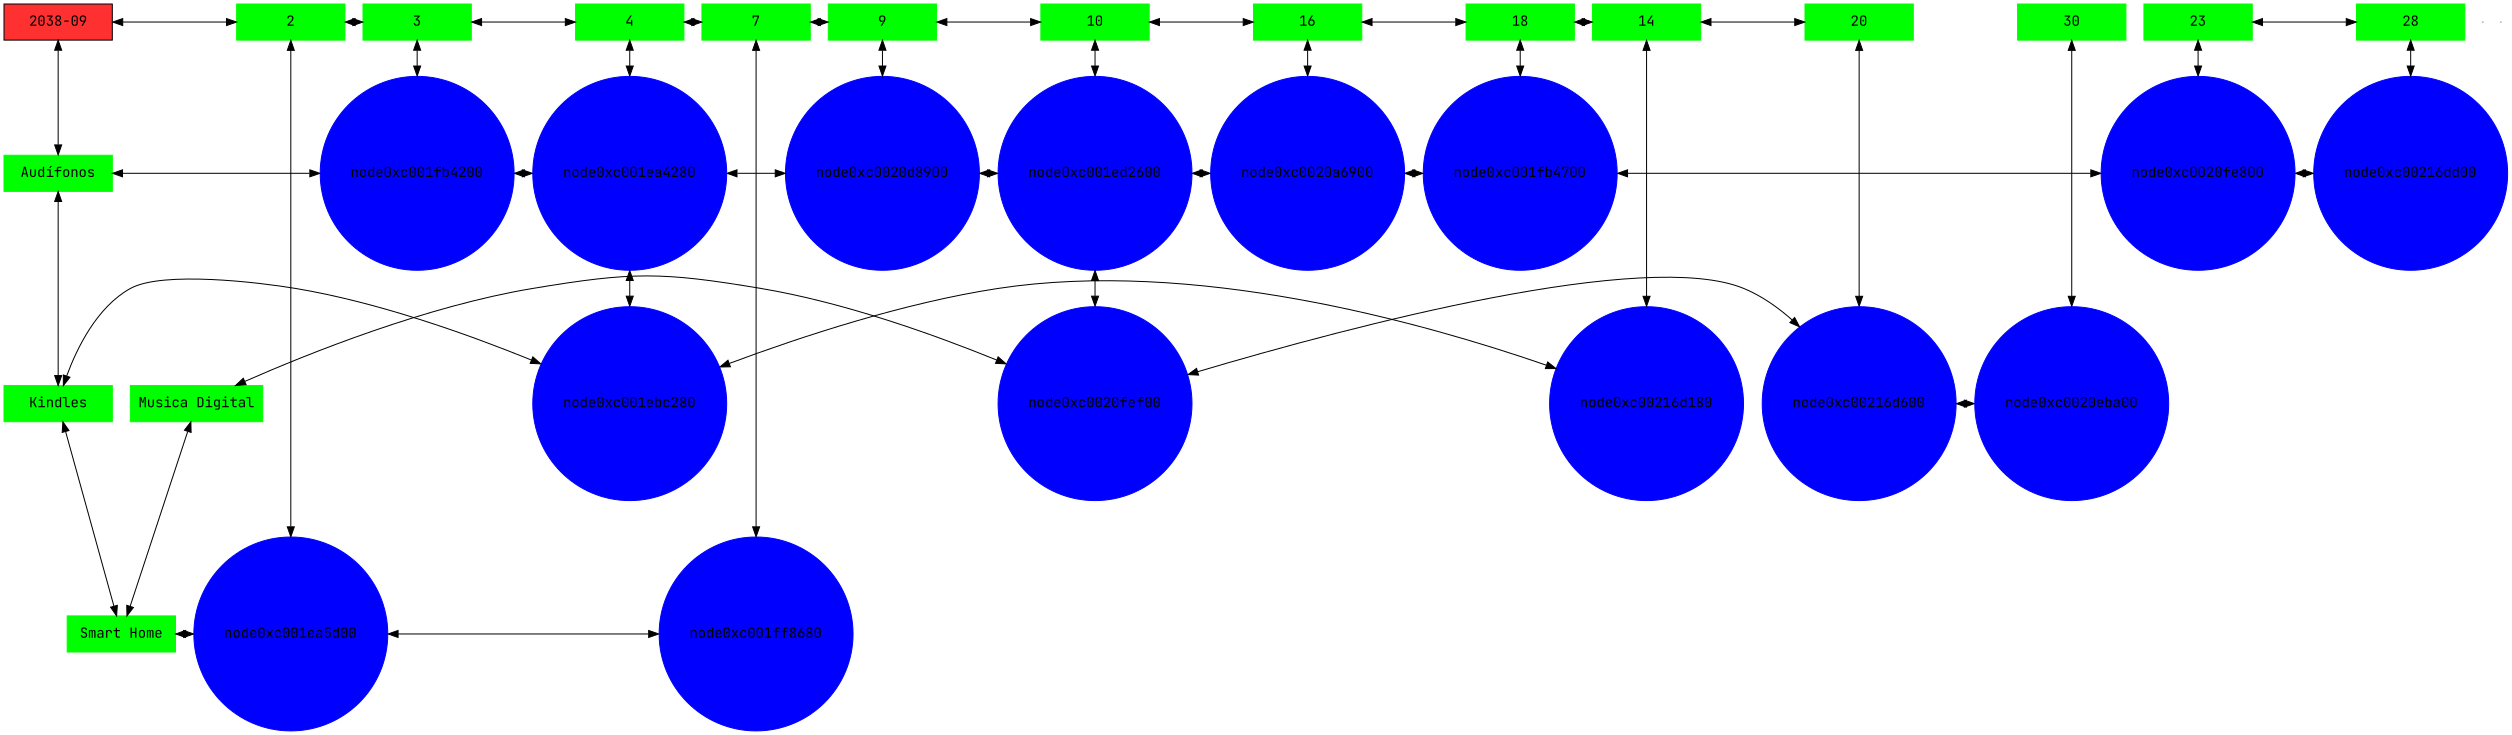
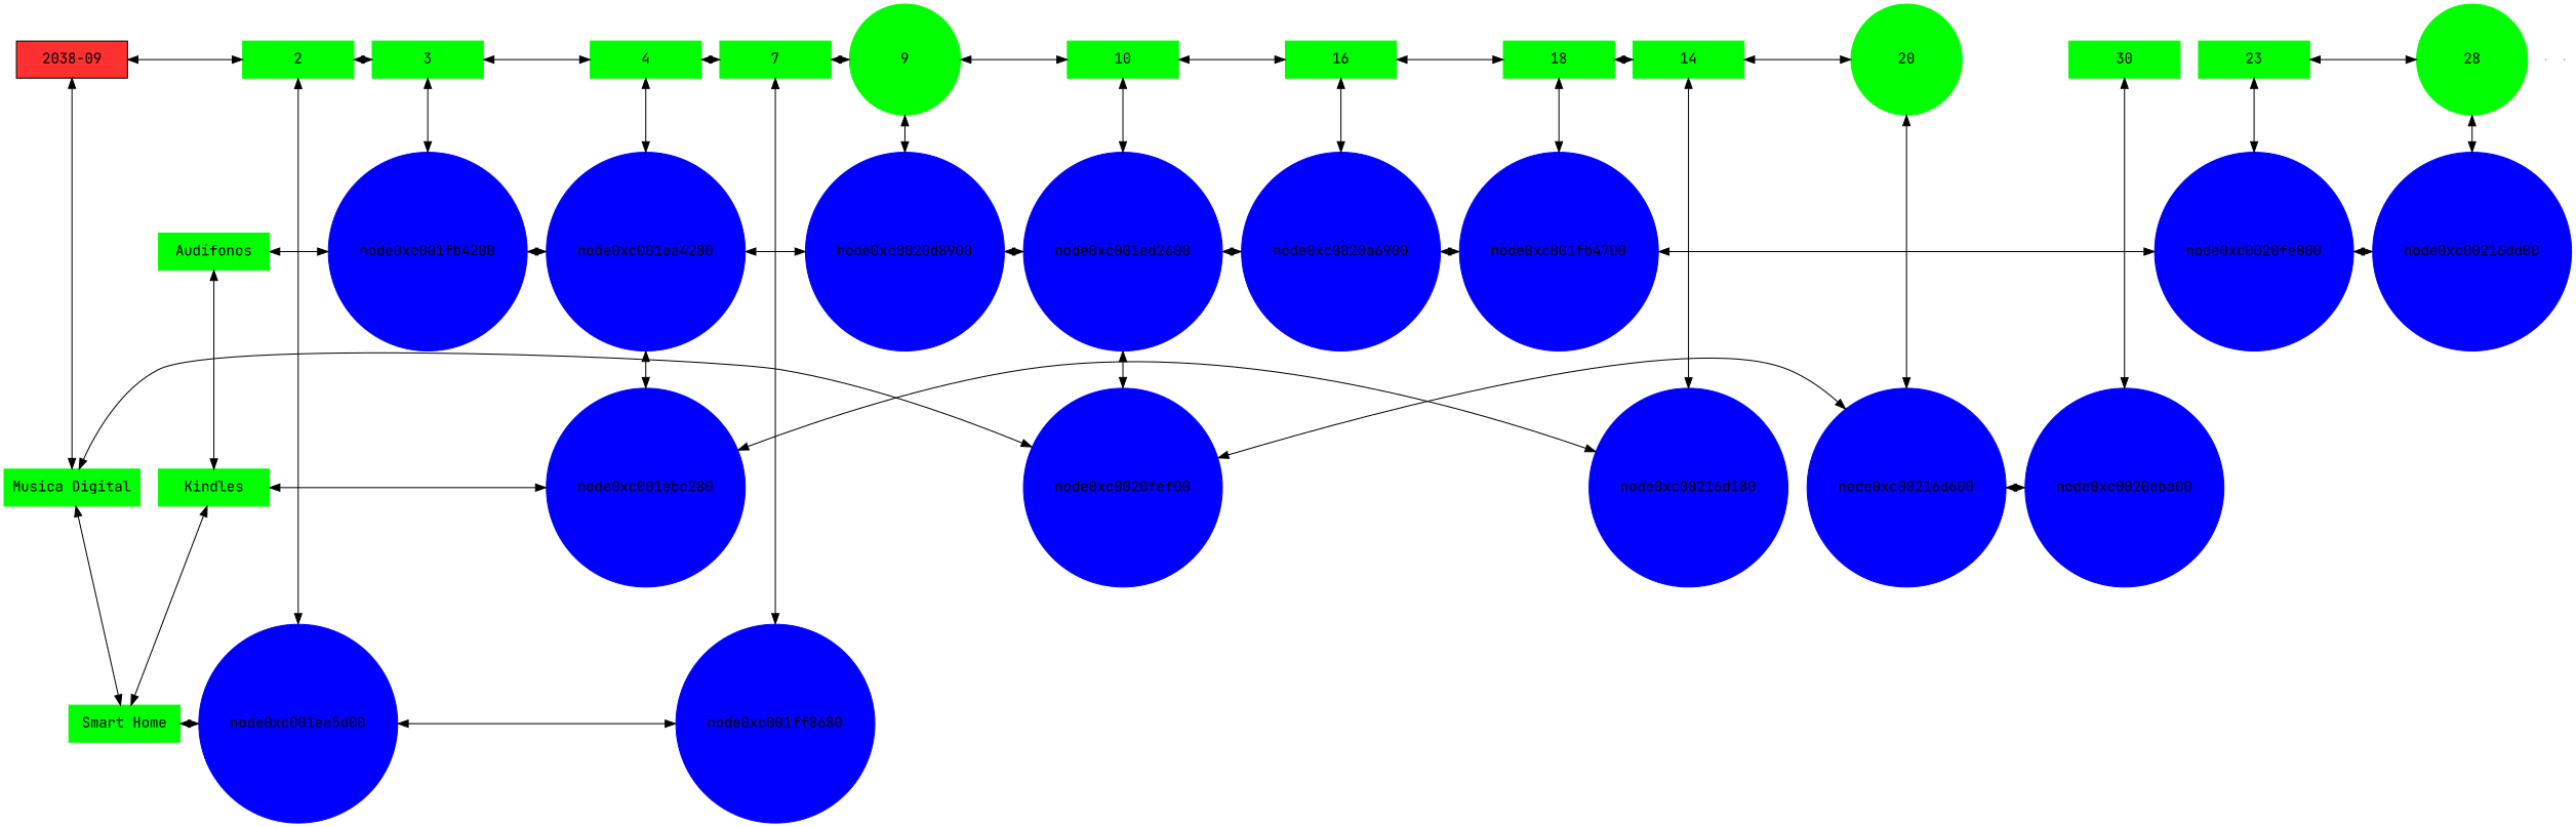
  digraph {
    fontname="JetBrains Mono"
    node [fontname="JetBrains Mono" group=1 shape=box style=filled color=green]
    edge [dir=both fontname="JetBrains Mono"]
    n1 [fillcolor=firebrick1 label="2038-09" width=1.5 color=""]
    n2 [group=2 label=2 width=1.5]
    n3 [group=3 label=3 width=1.5]
    n4 [group=4 label=4 width=1.5]
    n5 [group=7 label=7 width=1.5]
-   n6 [group=9 label=9 width=1.5]
+   n6 [group=9 label=9 shape=circle width=1.5]
    n7 [group=10 label=10 width=1.5]
    n8 [group=16 label=16 width=1.5]
    n9 [group=18 label=18 width=1.5]
    n10 [group=19 label=14 width=1.5]
-   n11 [group=20 label=20 width=1.5]
+   n11 [group=20 label=20 shape=circle width=1.5]
    n12 [group=23 label=23 width=1.5]
-   n13 [group=28 label=28 width=1.5]
+   n13 [group=28 label=28 shape=circle width=1.5]
    n14 [group=30 label=30 width=1.5]
    n15 [label="Audífonos" width=1.5]
    node0xc001fb4200 [color=blue group=3 shape=circle width=0.5]
    node0xc001ea4280 [color=blue group=4 shape=circle width=0.5]
    node0xc0020d8900 [color=blue group=9 shape=circle width=0.5]
    node0xc0020a6900 [color=blue group=16 shape=circle width=0.5]
    node0xc001fb4700 [color=blue group=18 shape=circle width=0.5]
    node0xc001ed2600 [color=blue group=10 shape=circle width=0.5]
    node0xc0020fe800 [color=blue group=23 shape=circle width=0.5]
    node0xc00216dd00 [color=blue group=28 shape=circle width=0.5]
    n24 [label=Kindles width=1.5]
    node0xc001ebc280 [color=blue group=4 shape=circle width=0.5]
    node0xc00216d180 [color=blue group=19 shape=circle width=0.5]
    n27 [label="Musica Digital" width=1.5]
    node0xc0020fef00 [color=blue group=10 shape=circle width=0.5]
    node0xc00216d600 [color=blue group=20 shape=circle width=0.5]
    node0xc0020eba00 [color=blue group=30 shape=circle width=0.5]
    n31 [label="Smart Home" width=1.5]
    node0xc001ea5d00 [color=blue group=2 shape=circle width=0.5]
    node0xc001ff8680 [color=blue group=7 shape=circle width=0.5]
    e0 [shape=point width=0 group="" style="" color=""]
    e1 [shape=point width=0 group="" style="" color=""]
    subgraph sub_1 {
      rank=same
      n1
      n2
    }
    subgraph sub_2 {
      rank=same
      n2
      n3
    }
    subgraph sub_3 {
      rank=same
      n3
      n4
    }
    subgraph sub_4 {
      rank=same
      n4
      n5
    }
    subgraph sub_5 {
      rank=same
      n5
      n6
    }
    subgraph sub_6 {
      rank=same
      n6
      n7
    }
    subgraph sub_7 {
      rank=same
      n7
      n8
    }
    subgraph sub_8 {
      rank=same
      n8
      n9
    }
    subgraph sub_9 {
      rank=same
      n9
      n10
    }
    subgraph sub_10 {
      rank=same
      n10
      n11
    }
    subgraph sub_11 {
      rank=same
      n11
      n12
    }
    subgraph sub_12 {
      rank=same
      n12
      n13
    }
    subgraph sub_13 {
      rank=same
      n13
      n14
    }
    subgraph sub_14 {
      rank=same
      n15
      node0xc001fb4200
    }
    subgraph sub_15 {
      rank=same
      node0xc001fb4200
      node0xc001ea4280
    }
    subgraph sub_16 {
      rank=same
      node0xc001ea4280
      node0xc0020d8900
    }
    subgraph sub_17 {
      rank=same
      node0xc0020a6900
      node0xc001fb4700
    }
    subgraph sub_18 {
      rank=same
      node0xc0020d8900
      node0xc001ed2600
    }
    subgraph sub_19 {
      rank=same
      node0xc0020a6900
      node0xc001ed2600
    }
    subgraph sub_20 {
      rank=same
      node0xc001fb4700
      node0xc0020fe800
    }
    subgraph sub_21 {
      rank=same
      node0xc0020fe800
      node0xc00216dd00
    }
    subgraph sub_22 {
      rank=same
      n24
      node0xc001ebc280
    }
    subgraph sub_23 {
      rank=same
      node0xc001ebc280
      node0xc00216d180
    }
    subgraph sub_24 {
      rank=same
      n27
      node0xc0020fef00
    }
    subgraph sub_25 {
      rank=same
      node0xc0020fef00
      node0xc00216d600
    }
    subgraph sub_26 {
      rank=same
      node0xc00216d600
      node0xc0020eba00
    }
    subgraph sub_27 {
      rank=same
      n31
      node0xc001ea5d00
    }
    subgraph sub_28 {
      rank=same
      node0xc001ea5d00
      node0xc001ff8680
    }
    n1 -> n2
-   n1 -> n15
+   n1 -> n27
    n2 -> n3
    n2 -> node0xc001ea5d00
    n3 -> n4
    n3 -> node0xc001fb4200
    n4 -> n5
    n4 -> node0xc001ea4280
    n5 -> n6
    n5 -> node0xc001ff8680
    n6 -> n7
    n6 -> node0xc0020d8900
    n7 -> n8
    n7 -> node0xc001ed2600
    n8 -> n9
    n8 -> node0xc0020a6900
    n9 -> n10
    n9 -> node0xc001fb4700
    n10 -> n11
    n10 -> node0xc00216d180
    n11 -> node0xc00216d600
    n12 -> n13
    n12 -> node0xc0020fe800
    n13 -> node0xc00216dd00
    n14 -> node0xc0020eba00
    n15 -> node0xc001fb4200
    n15 -> n24
    node0xc001fb4200 -> node0xc001ea4280
    node0xc001ea4280 -> node0xc0020d8900
    node0xc001ea4280 -> node0xc001ebc280
    node0xc0020d8900 -> node0xc001ed2600
    node0xc0020a6900 -> node0xc001fb4700
    node0xc001fb4700 -> node0xc0020fe800
    node0xc001ed2600 -> node0xc0020a6900
    node0xc001ed2600 -> node0xc0020fef00
    node0xc0020fe800 -> node0xc00216dd00
    n24 -> node0xc001ebc280
    n24 -> n31
    node0xc001ebc280 -> node0xc00216d180
    n27 -> node0xc0020fef00
    n27 -> n31
    node0xc0020fef00 -> node0xc00216d600
    node0xc00216d600 -> node0xc0020eba00
    n31 -> node0xc001ea5d00
    node0xc001ea5d00 -> node0xc001ff8680
  }
